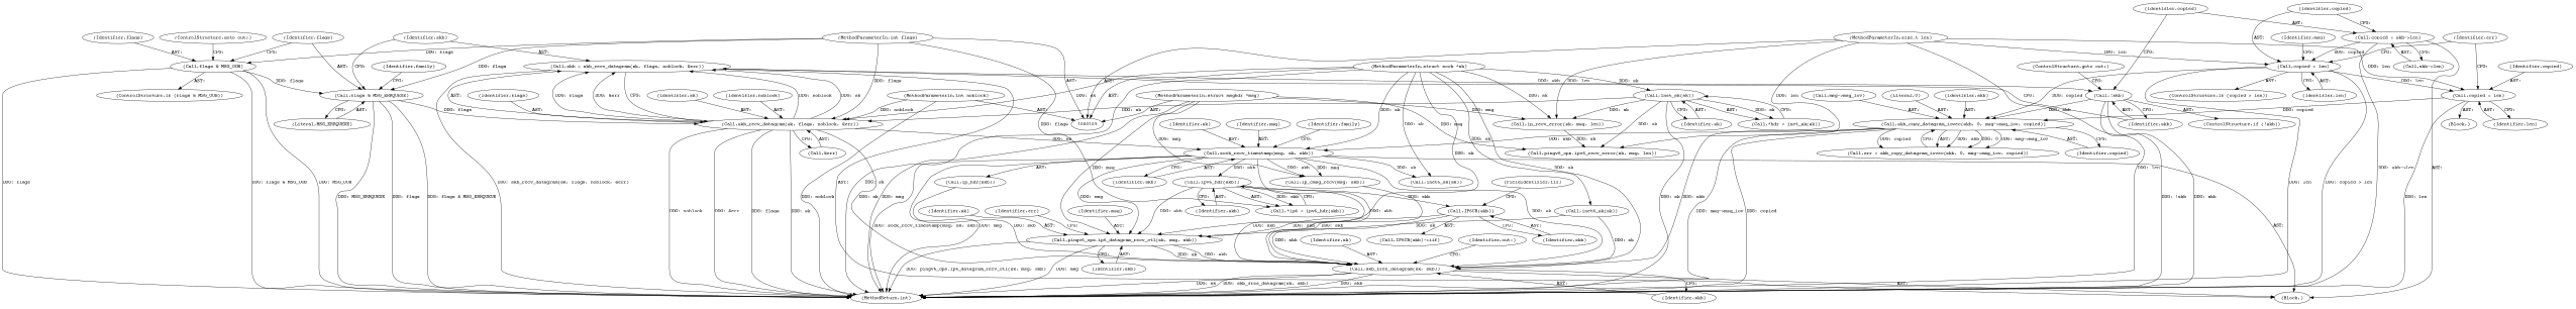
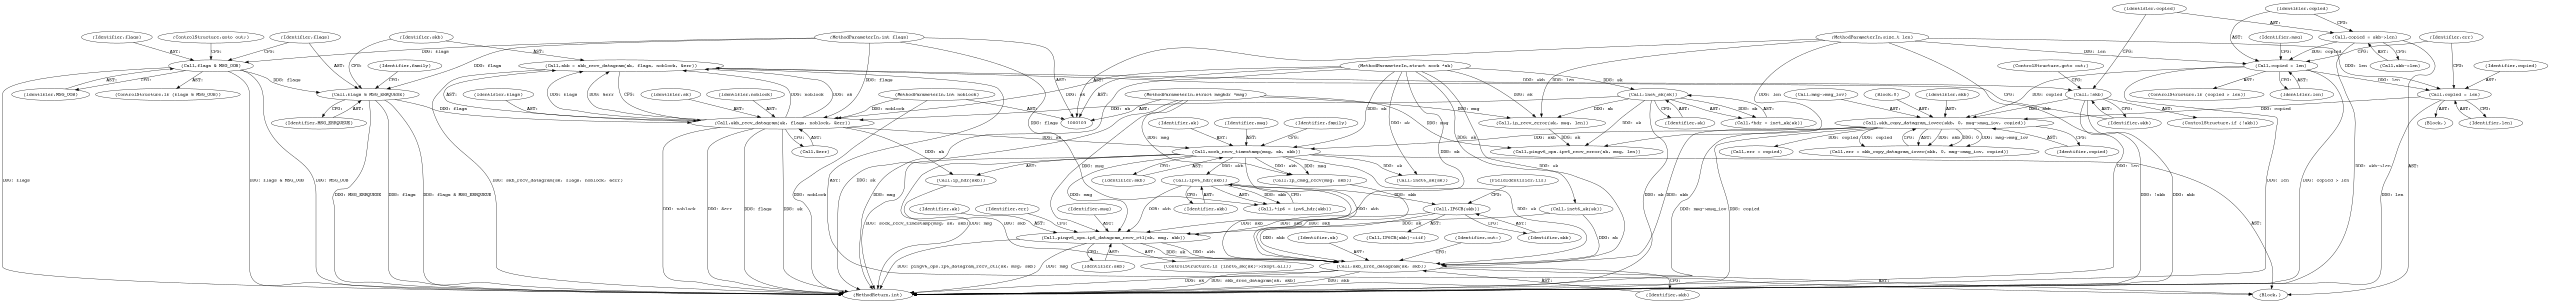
  digraph {
    fontname="Courier Prime"
    node [fontname="Courier Prime"]
    edge [fontname="Courier Prime"]
    n1 [label="(Call,IP6CB(skb))"]
    n2 [label="(Call,pingv6_ops.ip6_datagram_recv_ctl(sk, msg, skb))"]
    n3 [label="(Call,skb_free_datagram(sk, skb))"]
    n4 [label="(Call,IP6CB(skb)->iif)"]
    n5 [label="(Identifier,skb)"]
    n6 [label="(MethodReturn,int)"]
    n7 [label="(Identifier,skb)"]
+   n8 [label="(ControlStructure,if (inet6_sk(sk)->rxopt.all))"]
    n9 [label="(Block,)"]
    n10 [label="(Identifier,skb)"]
    n11 [label="(Call,ipv6_hdr(skb))"]
    n12 [label="(Identifier,skb)"]
    n13 [label="(Call,*ip6 = ipv6_hdr(skb))"]
    n14 [label="(Call,sock_recv_timestamp(msg, sk, skb))"]
    n15 [label="(Call,ip_hdr(skb))"]
    n16 [label="(Call,inet6_sk(sk))"]
    n17 [label="(Identifier,skb)"]
    n18 [label="(Call,ip_cmsg_recv(msg, skb))"]
    n19 [label="(MethodParameterIn,struct msghdr *msg)"]
    n20 [label="(Call,ip_recv_error(sk, msg, len))"]
    n21 [label="(Call,pingv6_ops.ipv6_recv_error(sk, msg, len))"]
    1000103
    n23 [label="(Call,skb_recv_datagram(sk, flags, noblock, &err))"]
    n24 [label="(Call,skb = skb_recv_datagram(sk, flags, noblock, &err))"]
    n25 [label="(Call,&err)"]
    n26 [label="(Call,!skb)"]
    n27 [label="(Call,inet_sk(sk))"]
    n28 [label="(Identifier,sk)"]
    n29 [label="(Call,*hdr = inet_sk(sk))"]
    n30 [label="(MethodParameterIn,struct sock *sk)"]
    n31 [label="(Call,inet6_sk(sk))"]
    n32 [label="(Call,flags & MSG_ERRQUEUE)"]
-   n33 [label="(Literal,MSG_ERRQUEUE)"]
+   n33 [label="(Identifier,MSG_ERRQUEUE)"]
    n34 [label="(Call,flags & MSG_OOB)"]
    n35 [label="(ControlStructure,if (flags & MSG_OOB))"]
+   n36 [label="(Identifier,MSG_OOB)"]
    n37 [label="(MethodParameterIn,int flags)"]
    n38 [label="(MethodParameterIn,int noblock)"]
    n39 [label="(Call,skb_copy_datagram_iovec(skb, 0, msg->msg_iov, copied))"]
    n40 [label="(Identifier,copied)"]
+   n41 [label="(Call,err = copied)"]
    n42 [label="(Call,err = skb_copy_datagram_iovec(skb, 0, msg->msg_iov, copied))"]
    n43 [label="(ControlStructure,if (!skb))"]
    n44 [label="(Identifier,skb)"]
    n45 [label="(Call,copied > len)"]
    n46 [label="(Call,copied = len)"]
    n47 [label="(ControlStructure,if (copied > len))"]
    n48 [label="(Identifier,len)"]
    n49 [label="(Identifier,len)"]
    n50 [label="(Block,)"]
    n51 [label="(Call,copied = skb->len)"]
    n52 [label="(Call,skb->len)"]
    n53 [label="(MethodParameterIn,size_t len)"]
    n54 [label="(Identifier,flags)"]
    n55 [label="(Identifier,copied)"]
    n56 [label="(Identifier,copied)"]
    n57 [label="(Identifier,err)"]
    n58 [label="(FieldIdentifier,iif)"]
    n59 [label="(Identifier,msg)"]
    n60 [label="(Identifier,msg)"]
    n61 [label="(ControlStructure,goto out;)"]
    n62 [label="(Identifier,sk)"]
    n63 [label="(Identifier,msg)"]
    n64 [label="(Identifier,family)"]
    n65 [label="(Identifier,flags)"]
    n66 [label="(Identifier,out:)"]
    n67 [label="(Identifier,skb)"]
    n68 [label="(Identifier,err)"]
    n69 [label="(Identifier,copied)"]
    n70 [label="(Identifier,flags)"]
    n71 [label="(Identifier,sk)"]
    n72 [label="(ControlStructure,goto out;)"]
    n73 [label="(Identifier,sk)"]
    n74 [label="(Identifier,skb)"]
    n75 [label="(Call,msg->msg_iov)"]
-   n76 [label="(Literal,0)"]
+   n76 [label="(Block,0)"]
    n77 [label="(Identifier,family)"]
    n78 [label="(Identifier,sk)"]
    n79 [label="(Identifier,noblock)"]
    n1 -> n2 [label="DDG: skb"]
    n1 -> n3 [label="DDG: skb"]
    n1 -> n4 [label="AST: "]
    n1 -> n5 [label="CFG: "]
    n2 -> n3 [label="DDG: sk"]
    n2 -> n3 [label="DDG: skb"]
    n2 -> n6 [label="DDG: pingv6_ops.ip6_datagram_recv_ctl(sk, msg, skb)"]
    n2 -> n6 [label="DDG: msg"]
    n2 -> n7 [label="CFG: "]
+   n2 -> n8 [label="AST: "]
    n3 -> n6 [label="DDG: skb"]
    n3 -> n6 [label="DDG: sk"]
    n3 -> n6 [label="DDG: skb_free_datagram(sk, skb)"]
    n3 -> n9 [label="AST: "]
    n3 -> n10 [label="CFG: "]
    n5 -> n1 [label="AST: "]
    n7 -> n2 [label="AST: "]
    n10 -> n3 [label="AST: "]
    n11 -> n1 [label="DDG: skb"]
-   n11 -> n2 [label="DDG: skb"]
+   n11 -> n2 [label="OOB: skb"]
    n11 -> n3 [label="DDG: skb"]
    n11 -> n12 [label="CFG: "]
    n11 -> n13 [label="AST: "]
    n11 -> n13 [label="DDG: skb"]
    n12 -> n11 [label="AST: "]
    n13 -> n11 [label="CFG: "]
    n14 -> n2 [label="DDG: msg"]
    n14 -> n3 [label="DDG: sk"]
    n14 -> n3 [label="DDG: skb"]
    n14 -> n6 [label="DDG: sock_recv_timestamp(msg, sk, skb)"]
    n14 -> n6 [label="DDG: msg"]
    n14 -> n9 [label="AST: "]
    n14 -> n11 [label="DDG: skb"]
    n14 -> n15 [label="AST: "]
    n14 -> n16 [label="DDG: sk"]
    n14 -> n17 [label="CFG: "]
    n14 -> n18 [label="DDG: msg"]
    n14 -> n18 [label="DDG: skb"]
    n15 -> n3 [label="DDG: skb"]
    n17 -> n14 [label="AST: "]
    n18 -> n3 [label="DDG: skb"]
    n19 -> n2 [label="DDG: msg"]
    n19 -> n6 [label="DDG: msg"]
    n19 -> n18 [label="DDG: msg"]
    n19 -> n20 [label="DDG: msg"]
    n19 -> n21 [label="DDG: msg"]
    n19 -> 1000103 [label="AST: "]
    n20 -> n21 [label="DDG: sk"]
-   n23 -> n3 [label="DDG: sk"]
+   n23 -> n15 [label="DDG: sk"]
    n23 -> n6 [label="DDG: noblock"]
    n23 -> n6 [label="DDG: &err"]
    n23 -> n6 [label="DDG: flags"]
    n23 -> n6 [label="DDG: sk"]
    n23 -> n14 [label="DDG: sk"]
    n23 -> n24 [label="AST: "]
    n23 -> n24 [label="DDG: sk"]
    n23 -> n24 [label="DDG: flags"]
    n23 -> n24 [label="DDG: noblock"]
    n23 -> n24 [label="DDG: &err"]
    n23 -> n25 [label="CFG: "]
    n24 -> n6 [label="DDG: skb_recv_datagram(sk, flags, noblock, &err)"]
    n24 -> n9 [label="AST: "]
    n24 -> n23 [label="CFG: "]
    n24 -> n26 [label="DDG: skb"]
    n25 -> n23 [label="AST: "]
    n26 -> n6 [label="DDG: !skb"]
    n26 -> n6 [label="DDG: skb"]
    n26 -> n39 [label="DDG: skb"]
    n26 -> n43 [label="AST: "]
    n26 -> n44 [label="CFG: "]
    n27 -> n6 [label="DDG: sk"]
    n27 -> n20 [label="DDG: sk"]
    n27 -> n21 [label="DDG: sk"]
    n27 -> n23 [label="DDG: sk"]
    n27 -> n28 [label="CFG: "]
    n27 -> n29 [label="AST: "]
    n27 -> n29 [label="DDG: sk"]
    n28 -> n27 [label="AST: "]
-   n29 -> n27 [label="CFG: "]
+   n29 -> n27 [label="AST: "]
    n30 -> n2 [label="DDG: sk"]
    n30 -> n3 [label="DDG: sk"]
    n30 -> n6 [label="DDG: sk"]
    n30 -> n14 [label="DDG: sk"]
    n30 -> n16 [label="DDG: sk"]
    n30 -> n20 [label="DDG: sk"]
    n30 -> 1000103 [label="AST: "]
    n30 -> n23 [label="DDG: sk"]
    n30 -> n27 [label="DDG: sk"]
    n30 -> n31 [label="DDG: sk"]
    n31 -> n2 [label="DDG: sk"]
    n31 -> n3 [label="DDG: sk"]
    n32 -> n6 [label="DDG: flags & MSG_ERRQUEUE"]
    n32 -> n6 [label="DDG: MSG_ERRQUEUE"]
    n32 -> n6 [label="DDG: flags"]
    n32 -> n23 [label="DDG: flags"]
    n32 -> n33 [label="CFG: "]
    n33 -> n32 [label="AST: "]
    n34 -> n6 [label="DDG: MSG_OOB"]
    n34 -> n6 [label="DDG: flags"]
    n34 -> n6 [label="DDG: flags & MSG_OOB"]
    n34 -> n32 [label="DDG: flags"]
    n34 -> n35 [label="AST: "]
+   n34 -> n36 [label="CFG: "]
+   n36 -> n34 [label="AST: "]
    n37 -> n13 [label="DDG: flags"]
    n37 -> 1000103 [label="AST: "]
    n37 -> n23 [label="DDG: flags"]
    n37 -> n32 [label="DDG: flags"]
    n37 -> n34 [label="DDG: flags"]
    n38 -> n6 [label="DDG: noblock"]
    n38 -> 1000103 [label="AST: "]
    n38 -> n23 [label="DDG: noblock"]
    n39 -> n3 [label="DDG: skb"]
    n39 -> n6 [label="DDG: copied"]
    n39 -> n6 [label="DDG: msg->msg_iov"]
    n39 -> n14 [label="DDG: skb"]
    n39 -> n40 [label="CFG: "]
+   n39 -> n41 [label="DDG: copied"]
    n39 -> n42 [label="AST: "]
    n39 -> n42 [label="DDG: skb"]
    n39 -> n42 [label="DDG: 0"]
    n39 -> n42 [label="DDG: msg->msg_iov"]
    n39 -> n42 [label="DDG: copied"]
    n40 -> n39 [label="AST: "]
    n42 -> n39 [label="CFG: "]
    n44 -> n24 [label="CFG: "]
    n44 -> n26 [label="AST: "]
    n45 -> n6 [label="DDG: copied > len"]
    n45 -> n6 [label="DDG: len"]
    n45 -> n39 [label="DDG: copied"]
    n45 -> n46 [label="DDG: len"]
    n45 -> n47 [label="AST: "]
    n45 -> n48 [label="CFG: "]
    n46 -> n6 [label="DDG: len"]
    n46 -> n39 [label="DDG: copied"]
    n46 -> n49 [label="CFG: "]
    n46 -> n50 [label="AST: "]
    n48 -> n45 [label="AST: "]
    n49 -> n46 [label="AST: "]
    n51 -> n6 [label="DDG: skb->len"]
    n51 -> n9 [label="AST: "]
    n51 -> n45 [label="DDG: copied"]
    n51 -> n52 [label="CFG: "]
    n52 -> n51 [label="AST: "]
    n53 -> n6 [label="DDG: len"]
    n53 -> n20 [label="DDG: len"]
    n53 -> n21 [label="DDG: len"]
    n53 -> 1000103 [label="AST: "]
    n53 -> n45 [label="DDG: len"]
    n53 -> n46 [label="DDG: len"]
    n54 -> n32 [label="AST: "]
    n54 -> n34 [label="CFG: "]
    n55 -> n26 [label="CFG: "]
    n55 -> n51 [label="AST: "]
    n56 -> n45 [label="AST: "]
    n56 -> n51 [label="CFG: "]
    n57 -> n2 [label="CFG: "]
    n58 -> n1 [label="CFG: "]
    n59 -> n14 [label="AST: "]
    n60 -> n45 [label="CFG: "]
    n61 -> n34 [label="CFG: "]
    n62 -> n3 [label="AST: "]
    n63 -> n2 [label="AST: "]
    n64 -> n14 [label="CFG: "]
    n65 -> n23 [label="AST: "]
    n66 -> n3 [label="CFG: "]
    n67 -> n39 [label="AST: "]
    n68 -> n45 [label="CFG: "]
    n68 -> n46 [label="CFG: "]
    n69 -> n46 [label="AST: "]
    n70 -> n34 [label="AST: "]
    n71 -> n23 [label="AST: "]
    n72 -> n26 [label="CFG: "]
    n73 -> n2 [label="AST: "]
    n74 -> n24 [label="AST: "]
    n74 -> n32 [label="CFG: "]
    n75 -> n39 [label="AST: "]
    n76 -> n39 [label="AST: "]
    n77 -> n32 [label="CFG: "]
    n78 -> n14 [label="AST: "]
    n79 -> n23 [label="AST: "]
  }
